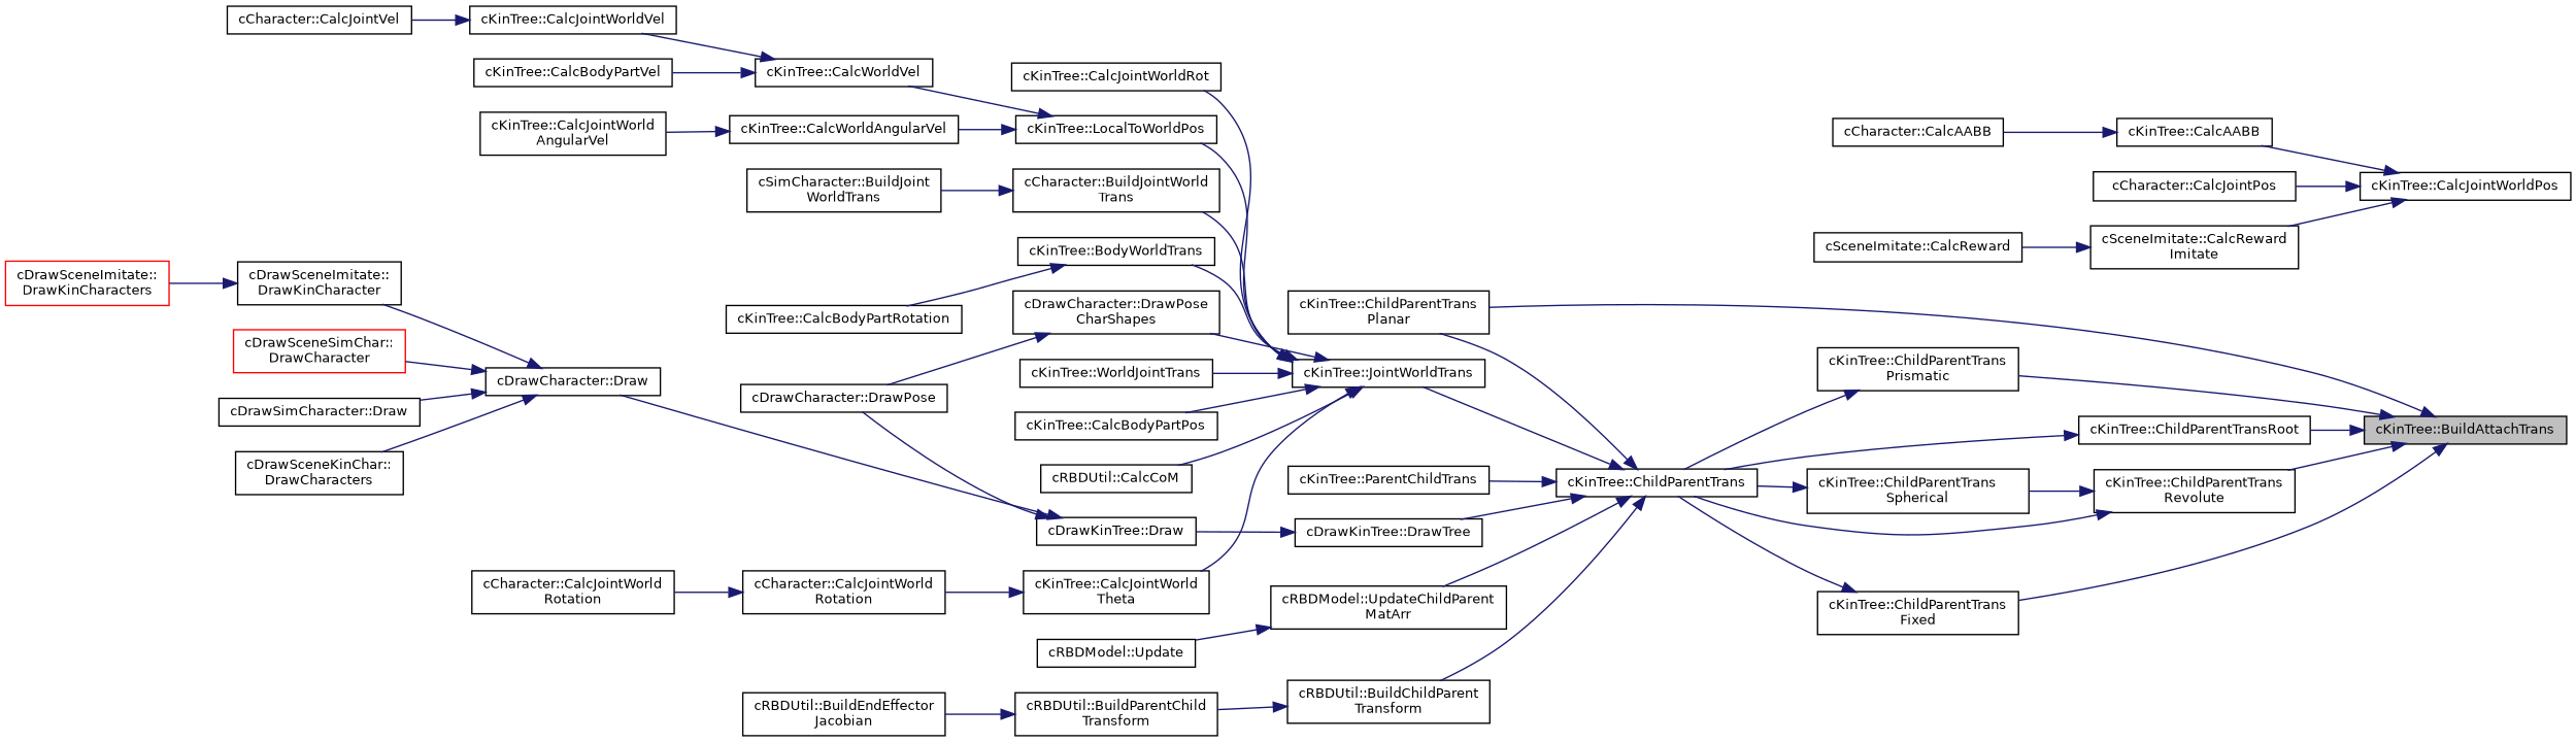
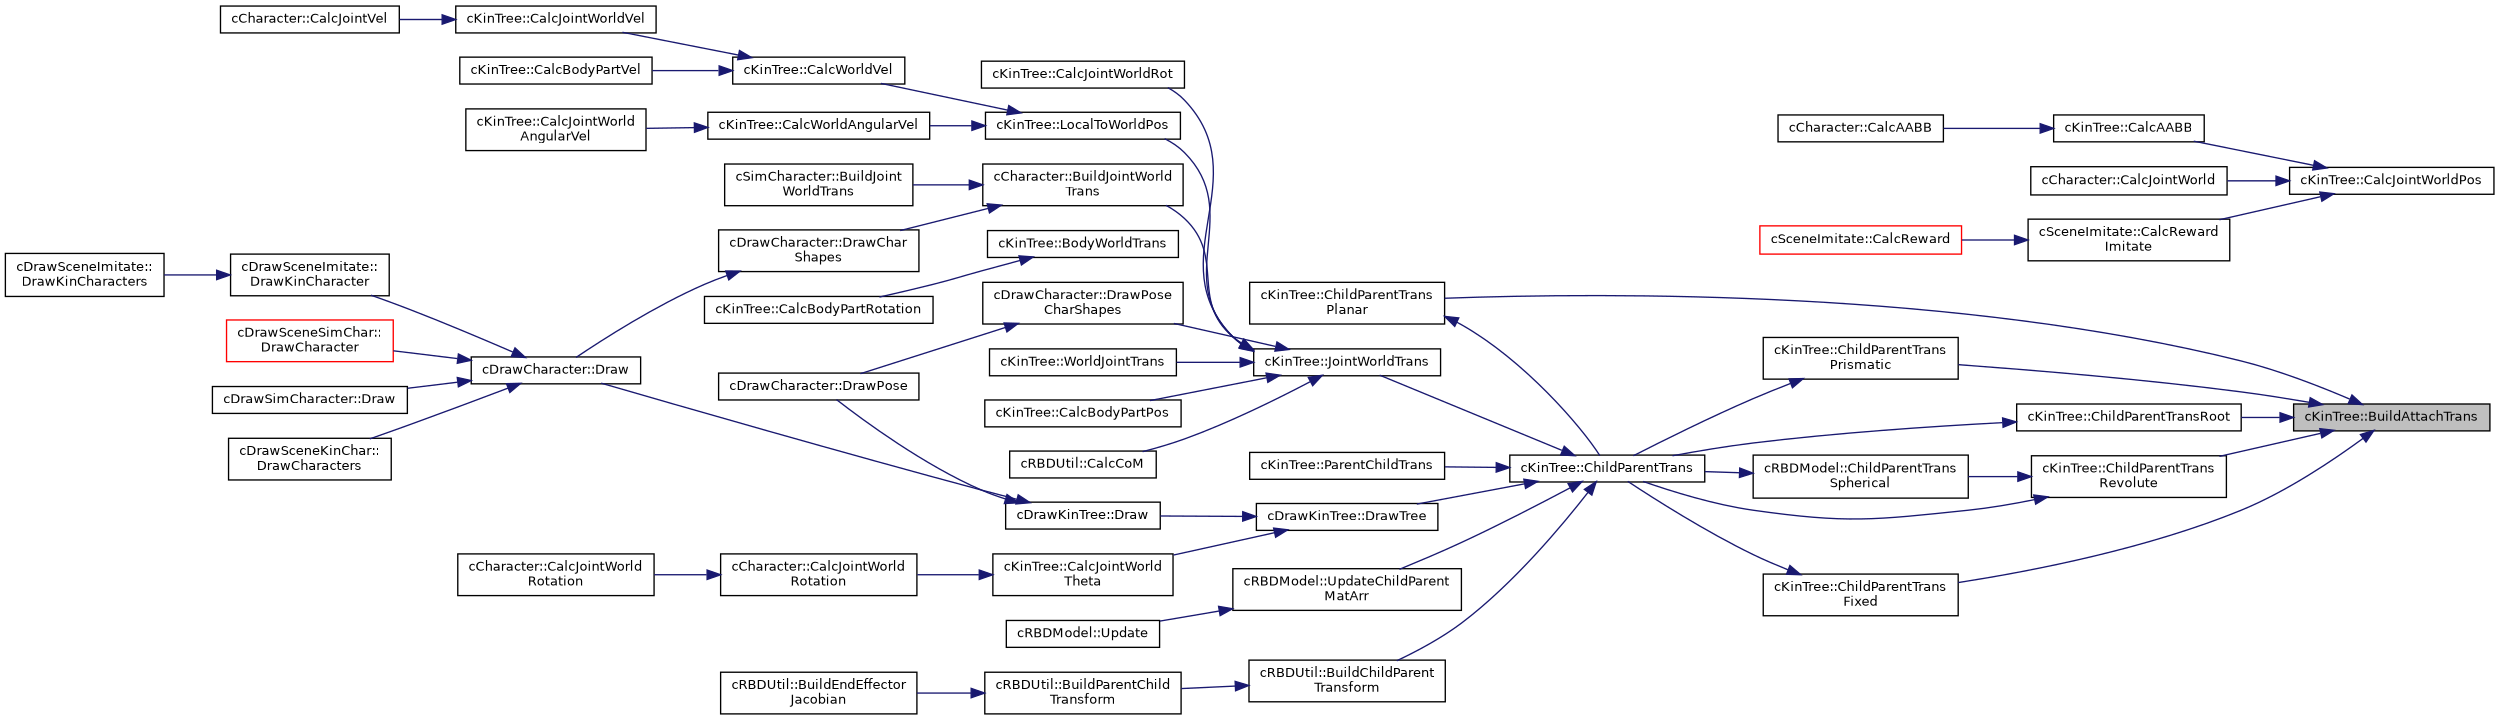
  digraph {
    rankdir=RL
    node [color=black fillcolor=white fontname=Helvetica fontsize=10 shape=record style=filled]
    edge [color=midnightblue dir=back fontname=Helvetica fontsize=10 labelfontname=Helvetica labelfontsize=10 style=solid]
    n1 [fillcolor=grey75 fontcolor=black height=0.2 label="cKinTree::BuildAttachTrans" width=0.4]
    n2 [height=0.2 label="cKinTree::ChildParentTrans\lFixed" width=0.4]
    n3 [height=0.2 label="cKinTree::ChildParentTrans\lPlanar" width=0.4]
    n4 [height=0.2 label="cKinTree::ChildParentTrans\lPrismatic" width=0.4]
    n5 [height=0.2 label="cKinTree::ChildParentTrans\lRevolute" width=0.4]
    n6 [height=0.2 label="cKinTree::ChildParentTransRoot" width=0.4]
    n7 [height=0.2 label="cKinTree::ChildParentTrans" width=0.4]
-   n8 [height=0.2 label="cKinTree::ChildParentTrans\lSpherical" width=0.4]
+   n8 [height=0.2 label="cRBDModel::ChildParentTrans\lSpherical" width=0.4]
    n9 [height=0.2 label="cRBDUtil::BuildChildParent\lTransform" width=0.4]
    n10 [height=0.2 label="cDrawKinTree::DrawTree" width=0.4]
    n11 [height=0.2 label="cKinTree::JointWorldTrans" width=0.4]
    n12 [height=0.2 label="cKinTree::ParentChildTrans" width=0.4]
    n13 [height=0.2 label="cRBDModel::UpdateChildParent\lMatArr" width=0.4]
    n14 [height=0.2 label="cRBDUtil::BuildParentChild\lTransform" width=0.4]
    n15 [height=0.2 label="cDrawKinTree::Draw" width=0.4]
    n16 [height=0.2 label="cKinTree::BodyWorldTrans" width=0.4]
    n17 [height=0.2 label="cCharacter::BuildJointWorld\lTrans" width=0.4]
    n18 [height=0.2 label="cKinTree::CalcBodyPartPos" width=0.4]
    n19 [height=0.2 label="cRBDUtil::CalcCoM" width=0.4]
    n20 [height=0.2 label="cKinTree::CalcJointWorldRot" width=0.4]
    n21 [height=0.2 label="cKinTree::CalcJointWorld\lTheta" width=0.4]
    n22 [height=0.2 label="cDrawCharacter::DrawPose\lCharShapes" width=0.4]
    n23 [height=0.2 label="cKinTree::LocalToWorldPos" width=0.4]
    n24 [height=0.2 label="cKinTree::WorldJointTrans" width=0.4]
    n25 [height=0.2 label="cRBDModel::Update" width=0.4]
    n26 [height=0.2 label="cRBDUtil::BuildEndEffector\lJacobian" width=0.4]
    n27 [height=0.2 label="cDrawCharacter::Draw" width=0.4]
    n28 [height=0.2 label="cDrawCharacter::DrawPose" width=0.4]
    n29 [height=0.2 label="cDrawSimCharacter::Draw" width=0.4]
    n30 [height=0.2 label="cDrawSceneKinChar::\lDrawCharacters" width=0.4]
    n31 [height=0.2 label="cDrawSceneImitate::\lDrawKinCharacter" width=0.4]
    n32 [color=red height=0.2 label="cDrawSceneSimChar::\lDrawCharacter" width=0.4]
-   n33 [color=red height=0.2 label="cDrawSceneImitate::\lDrawKinCharacters" width=0.4]
+   n33 [height=0.2 label="cDrawSceneImitate::\lDrawKinCharacters" width=0.4]
    n34 [height=0.2 label="cKinTree::CalcBodyPartRotation" width=0.4]
    n35 [height=0.2 label="cSimCharacter::BuildJoint\lWorldTrans" width=0.4]
+   n36 [height=0.2 label="cDrawCharacter::DrawChar\lShapes" width=0.4]
    n37 [height=0.2 label="cCharacter::CalcJointWorld\lRotation" width=0.4]
    n38 [height=0.2 label="cKinTree::CalcWorldAngularVel" width=0.4]
    n39 [height=0.2 label="cKinTree::CalcWorldVel" width=0.4]
    n40 [height=0.2 label="cCharacter::CalcJointWorld\lRotation" width=0.4]
    n41 [height=0.2 label="cKinTree::CalcJointWorldPos" width=0.4]
    n42 [height=0.2 label="cKinTree::CalcAABB" width=0.4]
-   n43 [height=0.2 label="cCharacter::CalcJointPos" width=0.4]
+   n43 [height=0.2 label="cCharacter::CalcJointWorld" width=0.4]
    n44 [height=0.2 label="cSceneImitate::CalcReward\lImitate" width=0.4]
    n45 [height=0.2 label="cKinTree::CalcJointWorld\lAngularVel" width=0.4]
    n46 [height=0.2 label="cKinTree::CalcBodyPartVel" width=0.4]
    n47 [height=0.2 label="cKinTree::CalcJointWorldVel" width=0.4]
    n48 [height=0.2 label="cCharacter::CalcAABB" width=0.4]
-   n49 [height=0.2 label="cSceneImitate::CalcReward" width=0.4]
+   n49 [color=red height=0.2 label="cSceneImitate::CalcReward" width=0.4]
    n50 [height=0.2 label="cCharacter::CalcJointVel" width=0.4]
    n1 -> n2
    n1 -> n3
    n1 -> n4
    n1 -> n5
    n1 -> n6
    n2 -> n7
-   n7 -> n3
+   n3 -> n7
    n4 -> n7
    n5 -> n7
    n5 -> n8
    n6 -> n7
    n7 -> n9
    n7 -> n10
    n7 -> n11
    n7 -> n12
    n7 -> n13
    n8 -> n7
    n9 -> n14
    n10 -> n15
-   n11 -> n16
    n11 -> n17
    n11 -> n18
    n11 -> n19
    n11 -> n20
-   n11 -> n21
+   n10 -> n21
    n11 -> n22
    n11 -> n23
    n11 -> n24
    n13 -> n25
    n14 -> n26
    n15 -> n27
    n15 -> n28
    n16 -> n34
    n17 -> n35
+   n17 -> n36
    n21 -> n37
    n22 -> n28
    n23 -> n38
    n23 -> n39
    n27 -> n29
    n27 -> n30
    n27 -> n31
    n27 -> n32
    n31 -> n33
+   n36 -> n27
    n37 -> n40
    n38 -> n45
    n39 -> n46
    n39 -> n47
    n41 -> n42
    n41 -> n43
    n41 -> n44
    n42 -> n48
    n44 -> n49
    n47 -> n50
  }
